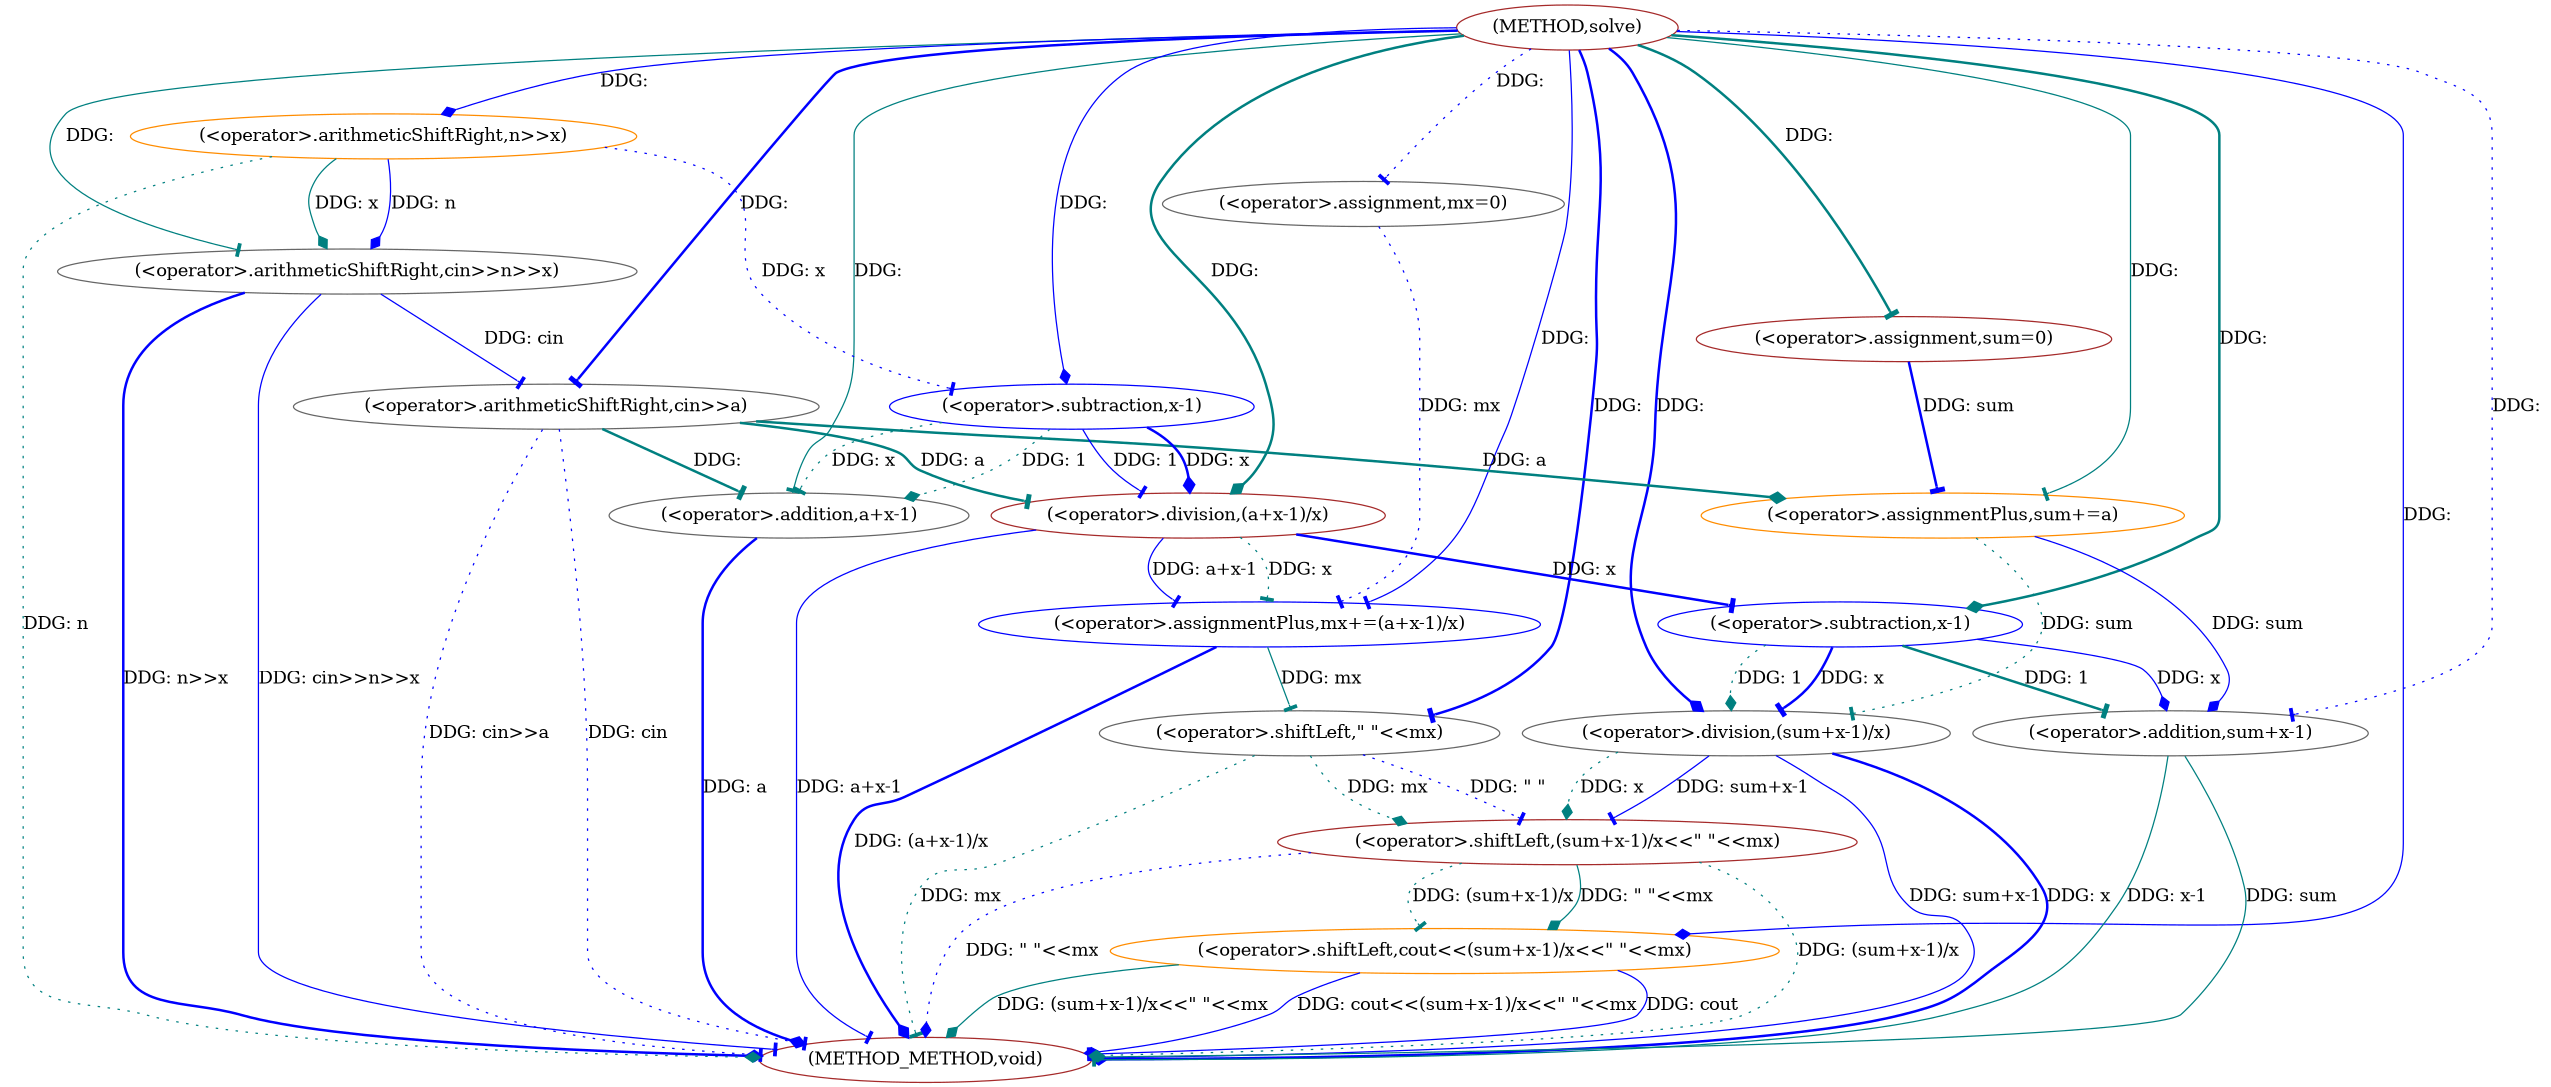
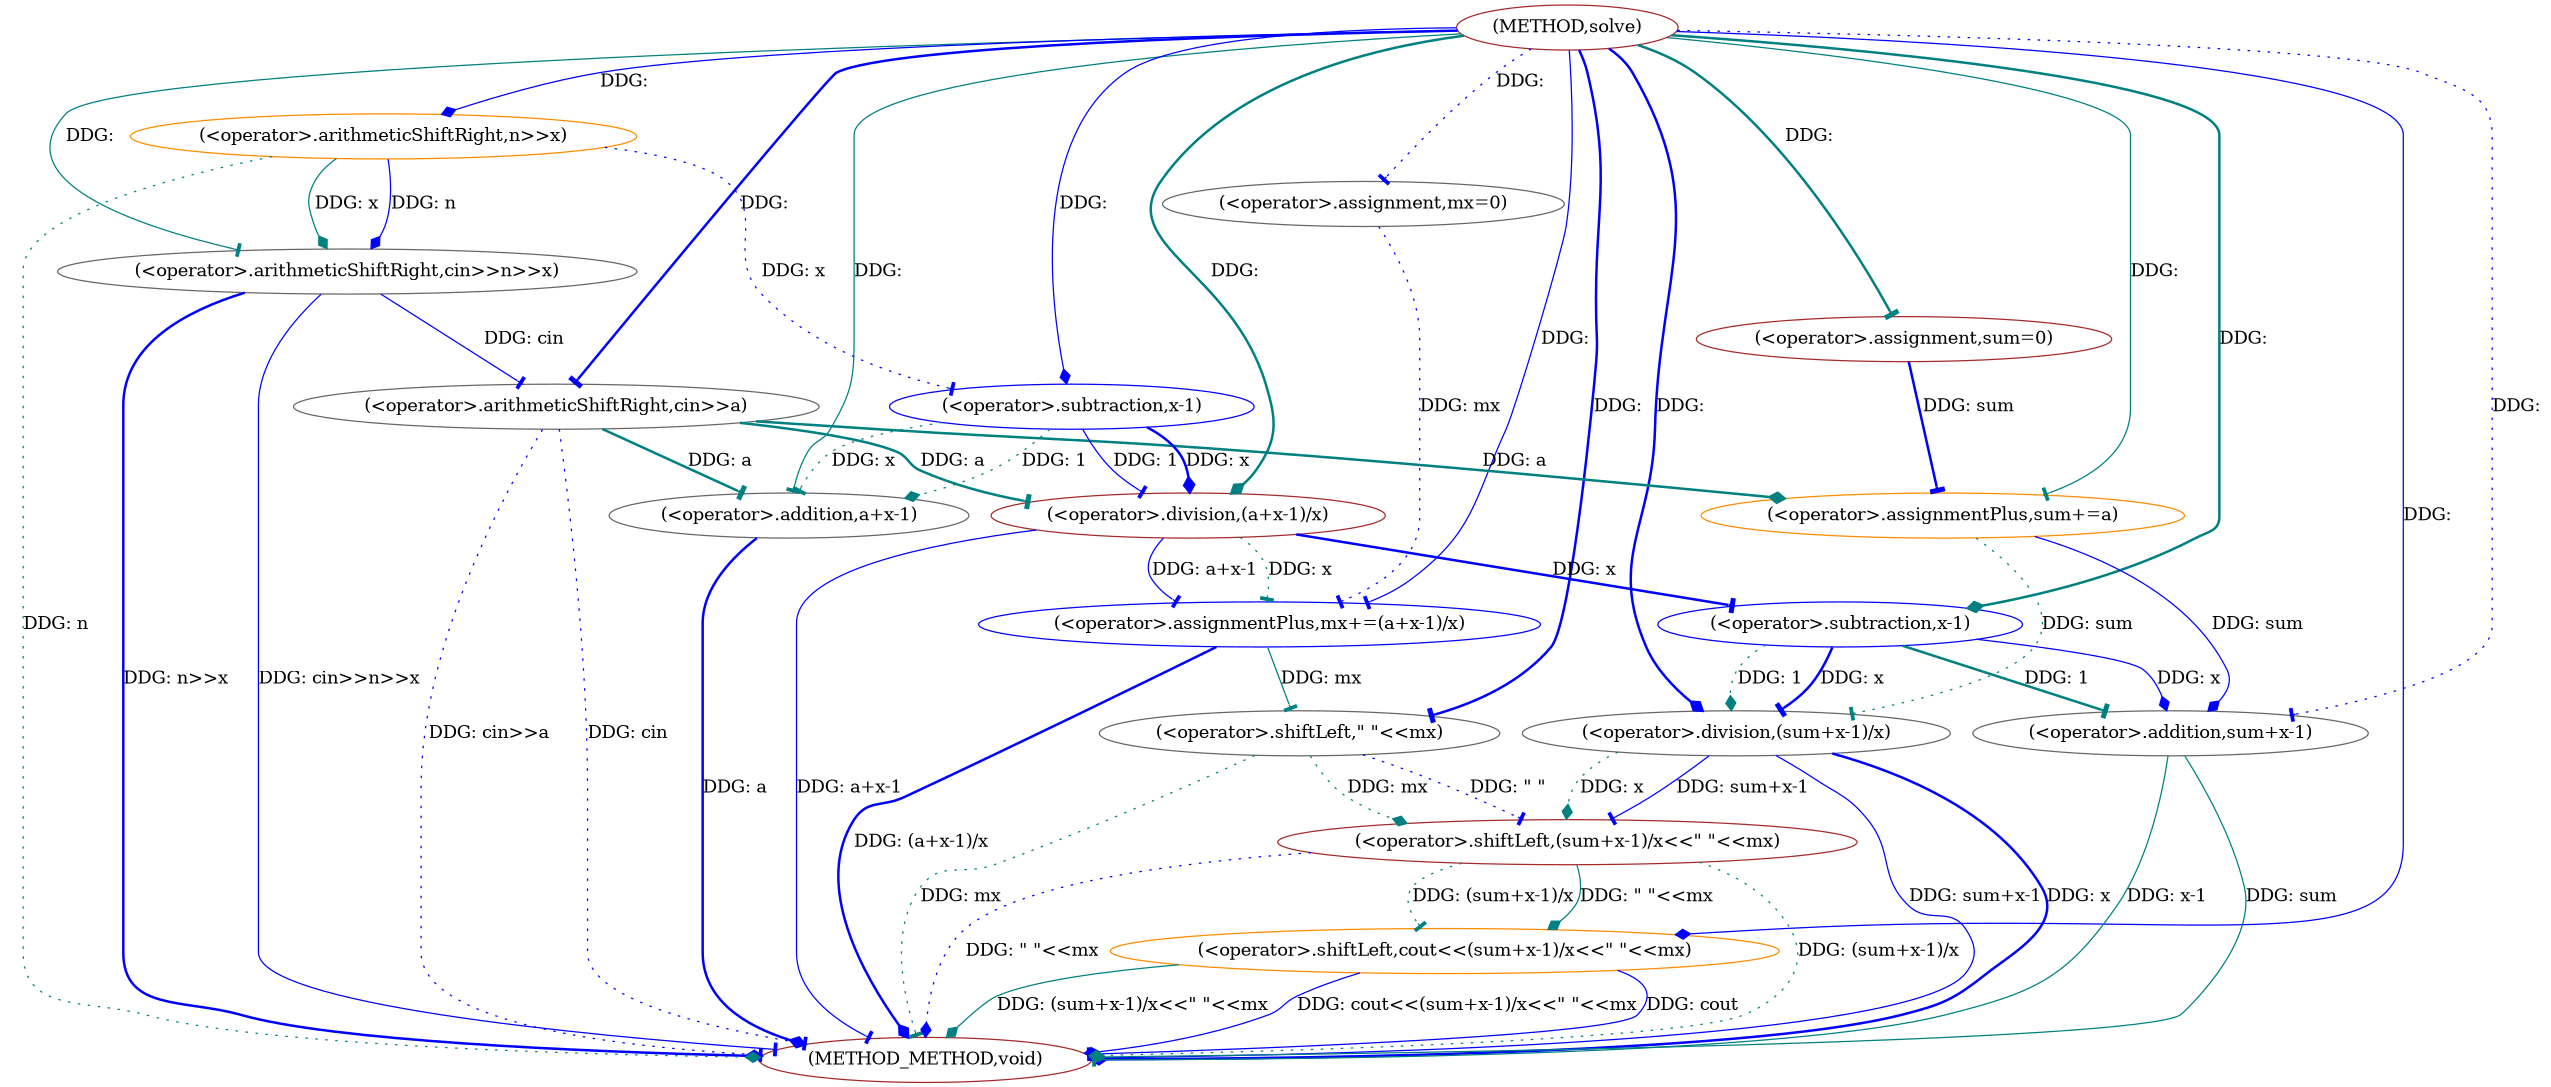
  digraph {
    node [color=gray40]
    edge [arrowhead=tee color=blue style=solid]
    n1 [color=brown label="(METHOD,solve)"]
    n2 [label="(<operator>.arithmeticShiftRight,cin>>n>>x)"]
    n3 [color=brown label="(<operator>.assignment,sum=0)"]
    n4 [label="(<operator>.assignment,mx=0)"]
    n5 [color=darkorange label="(<operator>.shiftLeft,cout<<(sum+x-1)/x<<\" \"<<mx)"]
    n6 [label="(<operator>.arithmeticShiftRight,cin>>a)"]
    n7 [color=darkorange label="(<operator>.assignmentPlus,sum+=a)"]
    n8 [color=blue label="(<operator>.assignmentPlus,mx+=(a+x-1)/x)"]
    n9 [color=darkorange label="(<operator>.arithmeticShiftRight,n>>x)"]
    n10 [color=brown label="(<operator>.division,(a+x-1)/x)"]
    n11 [label="(<operator>.division,(sum+x-1)/x)"]
    n12 [label="(<operator>.shiftLeft,\" \"<<mx)"]
    n13 [label="(<operator>.addition,a+x-1)"]
    n14 [label="(<operator>.addition,sum+x-1)"]
    n15 [color=blue label="(<operator>.subtraction,x-1)"]
    n16 [color=blue label="(<operator>.subtraction,x-1)"]
    n17 [color=brown label="(METHOD_METHOD,void)"]
    n18 [color=brown label="(<operator>.shiftLeft,(sum+x-1)/x<<\" \"<<mx)"]
    n1 -> n2 [color=teal label="DDG: "]
    n1 -> n3 [color=teal label="DDG: " style=bold]
    n1 -> n4 [label="DDG: " style=dotted]
    n1 -> n5 [arrowhead=diamond label="DDG: "]
    n1 -> n6 [label="DDG: " style=bold]
    n1 -> n7 [color=teal label="DDG: "]
    n1 -> n8 [label="DDG: "]
    n1 -> n9 [arrowhead=diamond label="DDG: "]
    n1 -> n10 [arrowhead=diamond color=teal label="DDG: " style=bold]
    n1 -> n11 [arrowhead=diamond label="DDG: " style=bold]
    n1 -> n12 [label="DDG: " style=bold]
    n1 -> n13 [color=teal label="DDG: "]
    n1 -> n14 [label="DDG: " style=dotted]
    n1 -> n15 [arrowhead=diamond label="DDG: "]
    n1 -> n16 [arrowhead=diamond color=teal label="DDG: " style=bold]
    n2 -> n6 [label="DDG: cin"]
    n2 -> n17 [arrowhead=diamond label="DDG: n>>x" style=bold]
    n2 -> n17 [label="DDG: cin>>n>>x"]
    n3 -> n7 [label="DDG: sum" style=bold]
    n4 -> n8 [label="DDG: mx" style=dotted]
    n5 -> n17 [arrowhead=diamond color=teal label="DDG: (sum+x-1)/x<<\" \"<<mx"]
    n5 -> n17 [arrowhead=diamond label="DDG: cout<<(sum+x-1)/x<<\" \"<<mx"]
    n5 -> n17 [label="DDG: cout"]
    n6 -> n7 [arrowhead=diamond color=teal label="DDG: a" style=bold]
    n6 -> n10 [color=teal label="DDG: a" style=bold]
-   n6 -> n13 [color=teal label="DDG: " style=bold]
+   n6 -> n13 [color=teal label="DDG: a" style=bold]
    n6 -> n17 [label="DDG: cin" style=dotted]
    n6 -> n17 [label="DDG: cin>>a" style=dotted]
    n7 -> n11 [color=teal label="DDG: sum" style=dotted]
    n7 -> n14 [arrowhead=diamond label="DDG: sum"]
    n8 -> n12 [color=teal label="DDG: mx"]
    n8 -> n17 [arrowhead=diamond label="DDG: (a+x-1)/x" style=bold]
    n9 -> n2 [arrowhead=diamond label="DDG: n"]
    n9 -> n2 [arrowhead=diamond color=teal label="DDG: x"]
    n9 -> n15 [label="DDG: x" style=dotted]
    n9 -> n17 [arrowhead=diamond color=teal label="DDG: n" style=dotted]
    n10 -> n8 [color=teal label="DDG: x" style=dotted]
    n10 -> n8 [label="DDG: a+x-1"]
    n10 -> n16 [label="DDG: x" style=bold]
    n10 -> n17 [label="DDG: a+x-1"]
    n11 -> n17 [arrowhead=diamond label="DDG: sum+x-1"]
    n11 -> n17 [arrowhead=diamond label="DDG: x" style=bold]
    n11 -> n18 [label="DDG: sum+x-1"]
    n11 -> n18 [arrowhead=diamond color=teal label="DDG: x" style=dotted]
    n12 -> n17 [color=teal label="DDG: mx" style=dotted]
    n12 -> n18 [arrowhead=diamond color=teal label="DDG: mx" style=dotted]
    n12 -> n18 [label="DDG: \" \"" style=dotted]
    n13 -> n17 [arrowhead=diamond label="DDG: a" style=bold]
    n14 -> n17 [arrowhead=diamond color=teal label="DDG: sum"]
    n14 -> n17 [color=teal label="DDG: x-1"]
    n15 -> n10 [label="DDG: 1"]
    n15 -> n10 [arrowhead=diamond label="DDG: x" style=bold]
    n15 -> n13 [arrowhead=diamond color=teal label="DDG: 1" style=dotted]
    n15 -> n13 [color=teal label="DDG: x" style=dotted]
    n16 -> n11 [label="DDG: x" style=bold]
    n16 -> n11 [arrowhead=diamond color=teal label="DDG: 1" style=dotted]
    n16 -> n14 [arrowhead=diamond label="DDG: x"]
    n16 -> n14 [color=teal label="DDG: 1" style=bold]
    n18 -> n5 [color=teal label="DDG: (sum+x-1)/x" style=dotted]
    n18 -> n5 [arrowhead=diamond color=teal label="DDG: \" \"<<mx"]
    n18 -> n17 [arrowhead=diamond color=teal label="DDG: (sum+x-1)/x" style=dotted]
    n18 -> n17 [arrowhead=diamond label="DDG: \" \"<<mx" style=dotted]
  }
